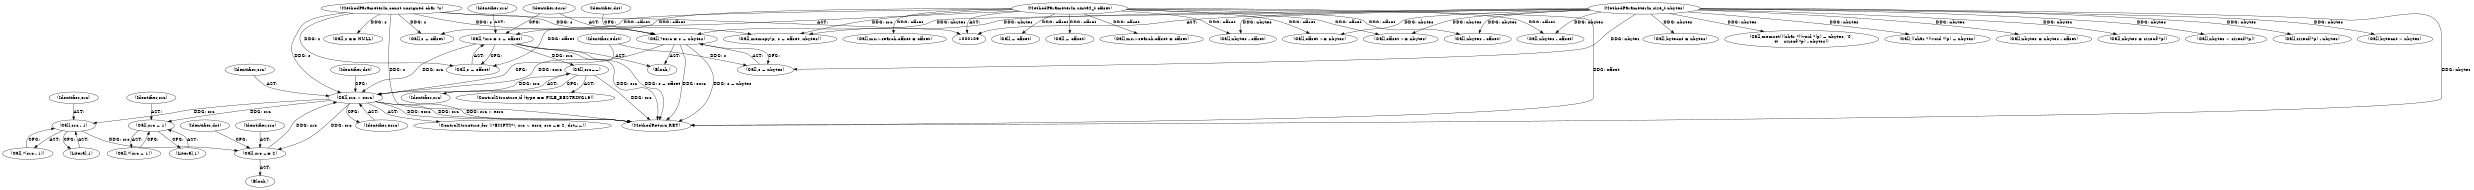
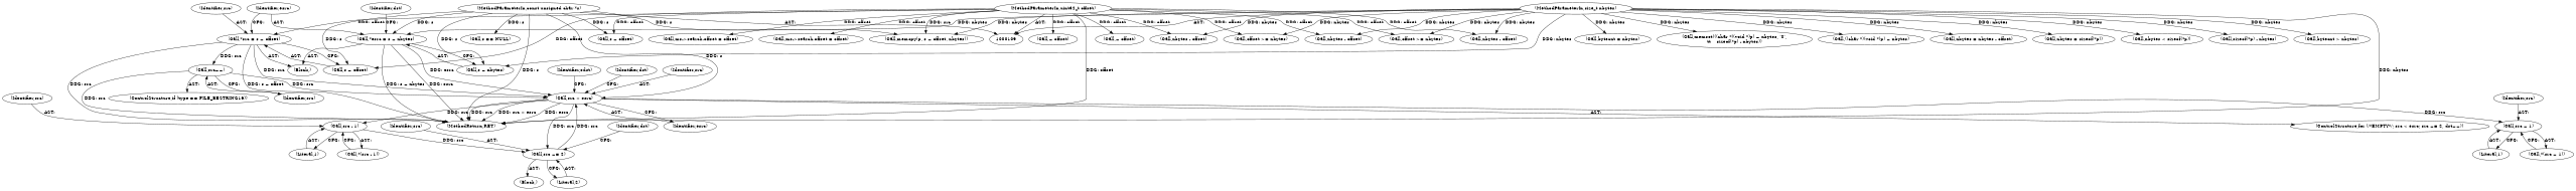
  digraph {
    n1 [label="(Call,src + 1)"]
    n2 [label="(Call,*(src + 1))"]
    n3 [label="(Literal,1)"]
    n4 [label="(Call,src < esrc)"]
    n5 [label="(Call,src += 2)"]
    n6 [label="(Call,src - 1)"]
    n7 [label="(Identifier,esrc)"]
    n8 [label="(MethodReturn,RET)"]
    n9 [label="(ControlStructure,for (/*EMPTY*/; src < esrc; src += 2, dst++))"]
    n10 [label="(Block,)"]
+   n11 [label="(Literal,2)"]
    n12 [label="(Literal,1)"]
    n13 [label="(Call,*(src - 1))"]
    n14 [label="(Call,*src = s + offset)"]
    n15 [label="(Call,src++)"]
    n16 [label="(Block,)"]
    n17 [label="(Call,s + offset)"]
    n18 [label="(ControlStructure,if (type == FILE_BESTRING16))"]
    n19 [label="(Identifier,src)"]
    n20 [label="(MethodParameterIn,const unsigned char *s)"]
    n21 [label="(Call,*esrc = s + nbytes)"]
    n22 [label="(Call,memcpy(p, s + offset, nbytes))"]
    n23 [label="(Call,s == NULL)"]
    n24 [label="(Call,s + offset)"]
    n25 [label="(Call,s + nbytes)"]
    1000109
    n27 [label="(MethodParameterIn,uint32_t offset)"]
    n28 [label="(Call,+ offset)"]
    n29 [label="(Call,+ offset)"]
    n30 [label="(Call,ms->search.offset = offset)"]
    n31 [label="(Call,offset >= nbytes)"]
    n32 [label="(Call,ms->search.offset = offset)"]
    n33 [label="(Call,nbytes - offset)"]
    n34 [label="(Call,nbytes - offset)"]
    n35 [label="(Call,offset >= nbytes)"]
    n36 [label="(Call,nbytes - offset)"]
    n37 [label="(MethodParameterIn,size_t nbytes)"]
    n38 [label="(Call,bytecnt = nbytes)"]
    n39 [label="(Call,memset(((char *)(void *)p) + nbytes, '\0',\n\t\t    sizeof(*p) - nbytes))"]
    n40 [label="(Call,((char *)(void *)p) + nbytes)"]
    n41 [label="(Call,nbytes = nbytes - offset)"]
    n42 [label="(Call,nbytes = sizeof(*p))"]
    n43 [label="(Call,nbytes < sizeof(*p))"]
    n44 [label="(Call,sizeof(*p) - nbytes)"]
    n45 [label="(Call,bytecnt > nbytes)"]
    n46 [label="(Identifier,src)"]
    n47 [label="(Identifier,dst)"]
    n48 [label="(Identifier,src)"]
    n49 [label="(Identifier,esrc)"]
    n50 [label="(Identifier,dst)"]
    n51 [label="(Identifier,src)"]
    n52 [label="(Identifier,src)"]
    n53 [label="(Identifier,src)"]
    n54 [label="(Identifier,edst)"]
    n55 [label="(Identifier,dst)"]
    n1 -> n2 [label="AST: "]
    n1 -> n3 [label="CFG: "]
    n2 -> n1 [label="CFG: "]
    n3 -> n1 [label="AST: "]
    n4 -> n1 [label="DDG: src"]
    n4 -> n5 [label="DDG: src"]
    n4 -> n6 [label="DDG: src"]
    n4 -> n7 [label="CFG: "]
    n4 -> n8 [label="DDG: esrc"]
    n4 -> n8 [label="DDG: src"]
    n4 -> n8 [label="DDG: src < esrc"]
    n4 -> n9 [label="AST: "]
    n5 -> n4 [label="DDG: src"]
    n5 -> n10 [label="AST: "]
+   n5 -> n11 [label="CFG: "]
    n6 -> n5 [label="DDG: src"]
    n6 -> n12 [label="CFG: "]
    n6 -> n13 [label="AST: "]
    n7 -> n4 [label="AST: "]
+   n11 -> n5 [label="AST: "]
    n12 -> n6 [label="AST: "]
    n13 -> n6 [label="CFG: "]
    n14 -> n4 [label="DDG: src"]
    n14 -> n8 [label="DDG: s + offset"]
    n14 -> n8 [label="DDG: src"]
    n14 -> n15 [label="DDG: src"]
    n14 -> n16 [label="AST: "]
    n14 -> n17 [label="CFG: "]
    n15 -> n4 [label="DDG: src"]
    n15 -> n8 [label="DDG: src"]
    n15 -> n18 [label="AST: "]
    n15 -> n19 [label="CFG: "]
    n17 -> n14 [label="AST: "]
    n19 -> n15 [label="AST: "]
    n20 -> n4 [label="DDG: s"]
    n20 -> n8 [label="DDG: s"]
    n20 -> n17 [label="DDG: s"]
    n20 -> n21 [label="DDG: s"]
    n20 -> n22 [label="DDG: s"]
    n20 -> n23 [label="DDG: s"]
    n20 -> n24 [label="DDG: s"]
-   n54 -> n25 [label="DDG: s"]
+   n20 -> n25 [label="DDG: s"]
    n20 -> 1000109 [label="AST: "]
    n21 -> n4 [label="DDG: esrc"]
    n21 -> n8 [label="DDG: s + nbytes"]
    n21 -> n8 [label="DDG: esrc"]
    n21 -> n16 [label="AST: "]
    n21 -> n25 [label="CFG: "]
    n25 -> n21 [label="AST: "]
    n27 -> n8 [label="DDG: offset"]
    n27 -> n14 [label="DDG: offset"]
    n27 -> n17 [label="DDG: offset"]
    n27 -> n22 [label="DDG: src"]
    n27 -> n24 [label="DDG: offset"]
    n27 -> 1000109 [label="AST: "]
    n27 -> n28 [label="DDG: offset"]
    n27 -> n29 [label="DDG: offset"]
    n27 -> n30 [label="DDG: offset"]
    n27 -> n31 [label="DDG: offset"]
    n27 -> n32 [label="DDG: offset"]
    n27 -> n33 [label="DDG: offset"]
    n27 -> n34 [label="DDG: offset"]
    n27 -> n35 [label="DDG: offset"]
    n27 -> n36 [label="DDG: offset"]
    n37 -> n8 [label="DDG: nbytes"]
    n37 -> n21 [label="DDG: nbytes"]
    n37 -> n22 [label="DDG: nbytes"]
    n37 -> n25 [label="DDG: nbytes"]
    n37 -> 1000109 [label="AST: "]
    n37 -> n31 [label="DDG: nbytes"]
    n37 -> n33 [label="DDG: nbytes"]
    n37 -> n34 [label="DDG: nbytes"]
    n37 -> n35 [label="DDG: nbytes"]
    n37 -> n36 [label="DDG: nbytes"]
    n37 -> n38 [label="DDG: nbytes"]
    n37 -> n39 [label="DDG: nbytes"]
    n37 -> n40 [label="DDG: nbytes"]
    n37 -> n41 [label="DDG: nbytes"]
    n37 -> n42 [label="DDG: nbytes"]
    n37 -> n43 [label="DDG: nbytes"]
    n37 -> n44 [label="DDG: nbytes"]
    n37 -> n45 [label="DDG: nbytes"]
    n46 -> n4 [label="AST: "]
    n47 -> n5 [label="CFG: "]
    n48 -> n1 [label="AST: "]
    n49 -> n14 [label="CFG: "]
    n49 -> n21 [label="AST: "]
    n50 -> n21 [label="CFG: "]
    n51 -> n6 [label="AST: "]
    n52 -> n5 [label="AST: "]
    n53 -> n14 [label="AST: "]
    n54 -> n4 [label="CFG: "]
    n55 -> n4 [label="CFG: "]
  }
